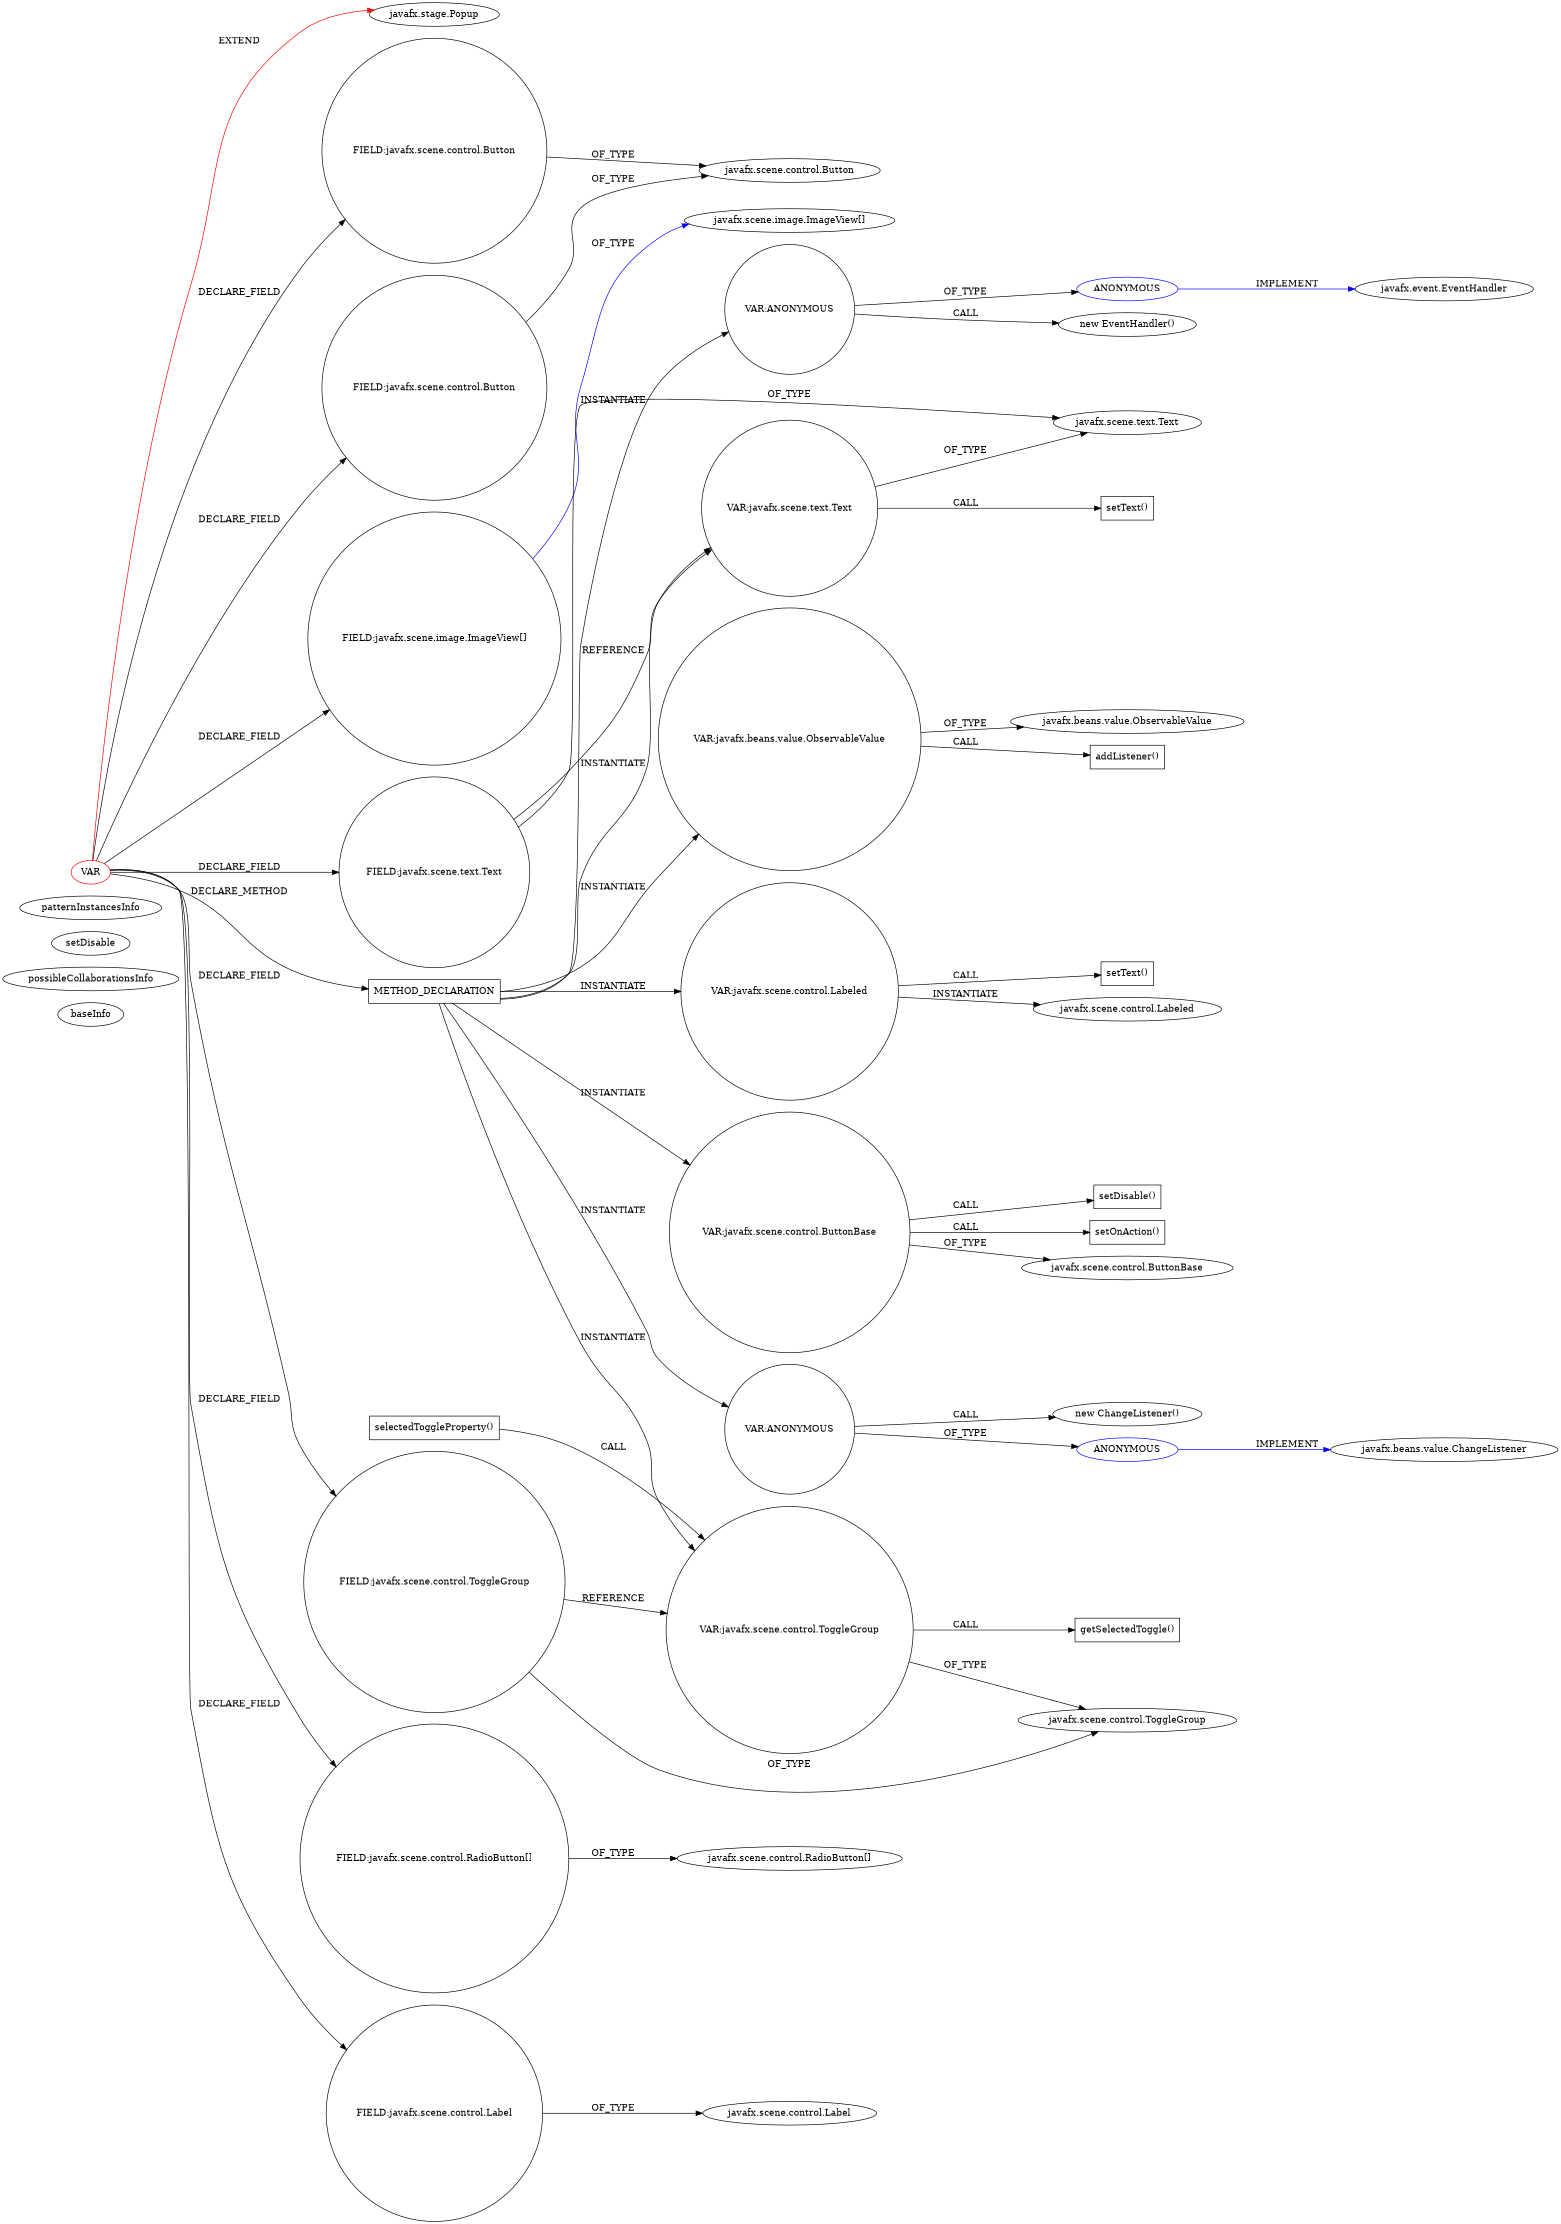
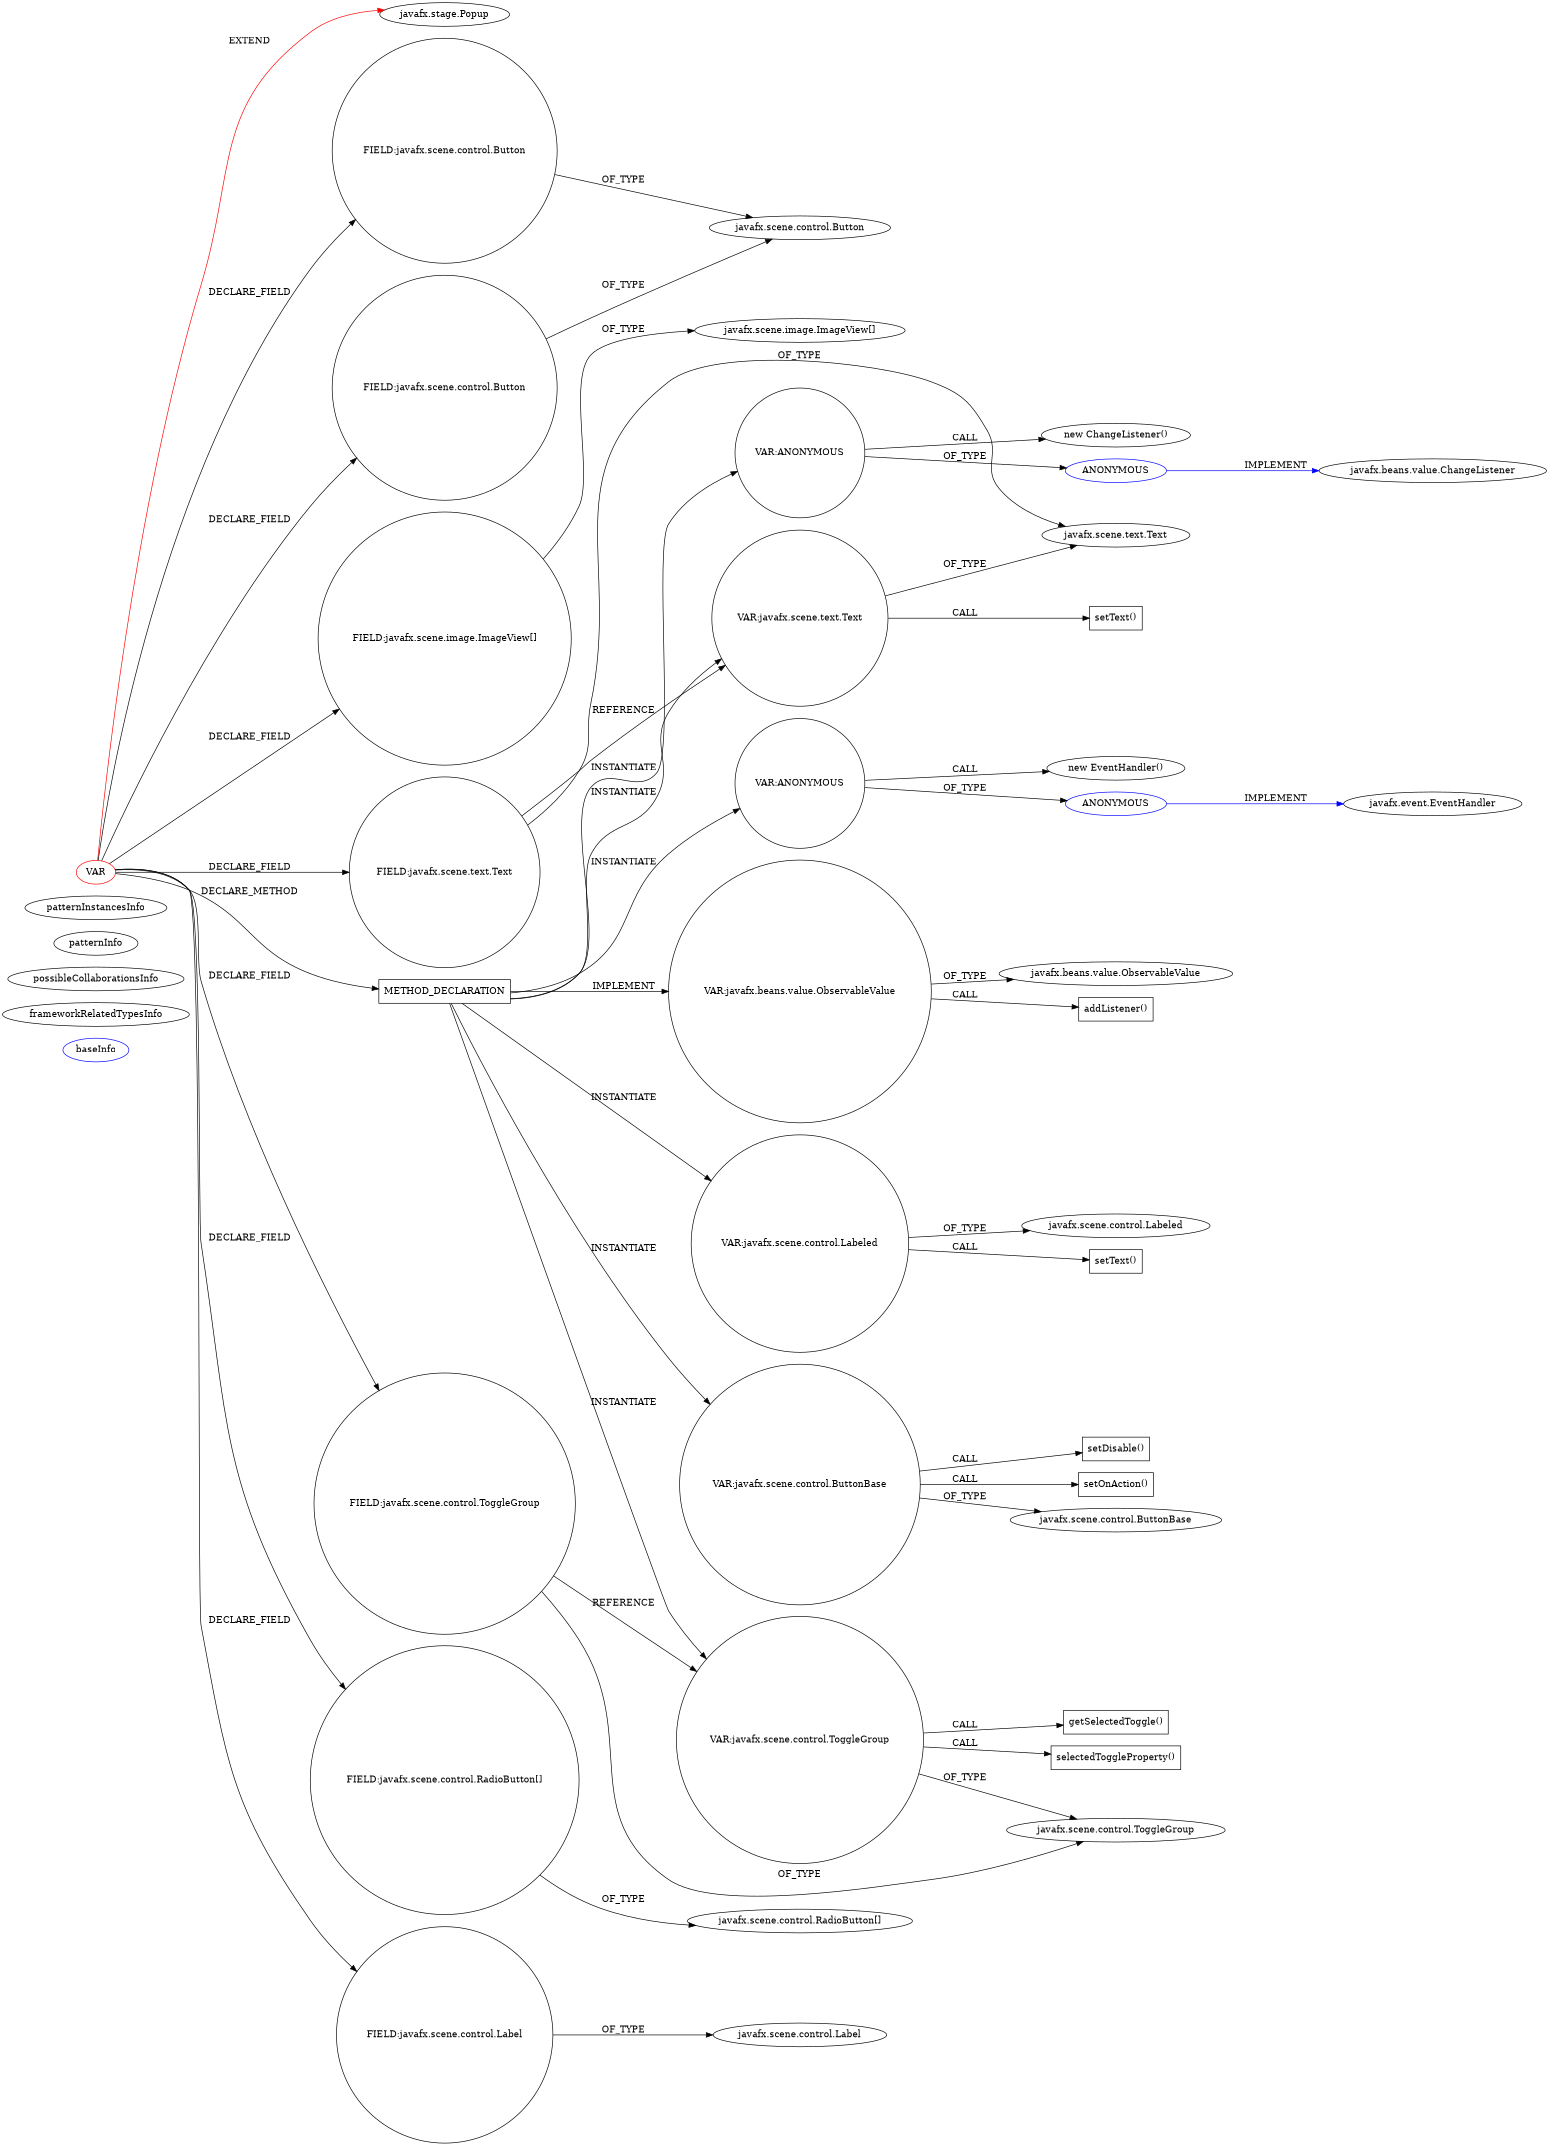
  digraph {
    rankdir=LR
    node [isFrameworkType=false vertexType=FRAMEWORK_CLASS_TYPE]
-   baseInfo [category=pattern graphId=2113 isAnonymous=false possibleRelation=true isFrameworkType="" vertexType=""]
+   baseInfo [category=pattern graphId=2113 isAnonymous=false possibleRelation=true color=blue isFrameworkType="" vertexType=""]
+   frameworkRelatedTypesInfo [0="javafx.stage.Popup" isFrameworkType="" vertexType=""]
    possibleCollaborationsInfo [0="2113~INSTANTIATION-CLIENT_METHOD_DECLARATION-~javafx.stage.Popup ~javafx.beans.value.ChangeListener ~false~true" 1="2113~INSTANTIATION-CLIENT_METHOD_DECLARATION-~javafx.stage.Popup ~javafx.event.EventHandler ~false~true" isFrameworkType="" vertexType=""]
-   patternInfo [frequency=2.0 patternRootClient=0 label=setDisable isFrameworkType="" vertexType=""]
+   patternInfo [frequency=2.0 patternRootClient=0 isFrameworkType="" vertexType=""]
    patternInstancesInfo [0="sushkrish-CityLife~/sushkrish-CityLife/CityLife-master/src/view/SelectHome.java~SelectHome~4329" 1="sushkrish-CityLife~/sushkrish-CityLife/CityLife-master/src/view/SelectWork.java~SelectWork~4347" isFrameworkType="" vertexType=""]
    n6 [label="javafx.stage.Popup"]
    n7 [color=red label=VAR vertexType=ROOT_CLIENT_CLASS_DECLARATION]
    n8 [label="FIELD:javafx.scene.control.Button" shape=circle vertexType=FIELD_DECLARATION]
    n9 [label="FIELD:javafx.scene.control.Button" shape=circle vertexType=FIELD_DECLARATION]
    n10 [label="FIELD:javafx.scene.image.ImageView[]" shape=circle vertexType=FIELD_DECLARATION]
    n11 [label=METHOD_DECLARATION shape=box vertexType=CLIENT_METHOD_DECLARATION]
    n12 [label="FIELD:javafx.scene.text.Text" shape=circle vertexType=FIELD_DECLARATION]
    n13 [label="FIELD:javafx.scene.control.RadioButton[]" shape=circle vertexType=FIELD_DECLARATION]
    n14 [label="FIELD:javafx.scene.control.Label" shape=circle vertexType=FIELD_DECLARATION]
    n15 [label="FIELD:javafx.scene.control.ToggleGroup" shape=circle vertexType=FIELD_DECLARATION]
    n16 [label="javafx.scene.control.Button"]
    n17 [label="javafx.scene.image.ImageView[]"]
    n18 [label="VAR:ANONYMOUS" shape=circle vertexType=VARIABLE_EXPRESION]
    n19 [label="VAR:ANONYMOUS" shape=circle vertexType=VARIABLE_EXPRESION]
    n20 [label="VAR:javafx.scene.text.Text" shape=circle vertexType=VARIABLE_EXPRESION]
    n21 [label="VAR:javafx.scene.control.ToggleGroup" shape=circle vertexType=VARIABLE_EXPRESION]
    n22 [label="VAR:javafx.scene.control.ButtonBase" shape=circle vertexType=VARIABLE_EXPRESION]
    n23 [label="VAR:javafx.beans.value.ObservableValue" shape=circle vertexType=VARIABLE_EXPRESION]
    n24 [label="VAR:javafx.scene.control.Labeled" shape=circle vertexType=VARIABLE_EXPRESION]
    n25 [label="javafx.scene.text.Text"]
    n26 [label="javafx.scene.control.RadioButton[]"]
    n27 [label="javafx.scene.control.Label"]
    n28 [label="javafx.scene.control.ToggleGroup"]
    n29 [color=blue label=ANONYMOUS vertexType=REFERENCE_ANONYMOUS_DECLARATION]
    n30 [label="new ChangeListener()" vertexType=CONSTRUCTOR_CALL]
    n31 [color=blue label=ANONYMOUS vertexType=REFERENCE_ANONYMOUS_DECLARATION]
    n32 [label="new EventHandler()" vertexType=CONSTRUCTOR_CALL]
    n33 [label="setText()" shape=box vertexType=INSIDE_CALL]
    n34 [label="getSelectedToggle()" shape=box vertexType=INSIDE_CALL]
    n35 [label="selectedToggleProperty()" shape=box vertexType=INSIDE_CALL]
    n36 [label="javafx.scene.control.ButtonBase"]
    n37 [label="setDisable()" shape=box vertexType=INSIDE_CALL]
    n38 [label="setOnAction()" shape=box vertexType=INSIDE_CALL]
    n39 [label="javafx.beans.value.ObservableValue" vertexType=FRAMEWORK_INTERFACE_TYPE]
    n40 [label="addListener()" shape=box vertexType=INSIDE_CALL]
    n41 [label="javafx.scene.control.Labeled"]
    n42 [label="setText()" shape=box vertexType=INSIDE_CALL]
    n43 [label="javafx.beans.value.ChangeListener" vertexType=FRAMEWORK_INTERFACE_TYPE]
    n44 [label="javafx.event.EventHandler" vertexType=FRAMEWORK_INTERFACE_TYPE]
    n7 -> n6 [color=red label=EXTEND]
    n7 -> n8 [label=DECLARE_FIELD]
    n7 -> n9 [label=DECLARE_FIELD]
    n7 -> n10 [label=DECLARE_FIELD]
    n7 -> n11 [label=DECLARE_METHOD]
    n7 -> n12 [label=DECLARE_FIELD]
    n7 -> n13 [label=DECLARE_FIELD]
    n7 -> n14 [label=DECLARE_FIELD]
    n7 -> n15 [label=DECLARE_FIELD]
    n8 -> n16 [label=OF_TYPE]
    n9 -> n16 [label=OF_TYPE]
-   n10 -> n17 [label=OF_TYPE color=blue]
+   n10 -> n17 [label=OF_TYPE]
    n11 -> n18 [label=INSTANTIATE]
    n11 -> n19 [label=INSTANTIATE]
    n11 -> n20 [label=INSTANTIATE]
    n11 -> n21 [label=INSTANTIATE]
    n11 -> n22 [label=INSTANTIATE]
-   n11 -> n23 [label=INSTANTIATE]
+   n11 -> n23 [label=IMPLEMENT]
    n11 -> n24 [label=INSTANTIATE]
    n12 -> n20 [label=REFERENCE]
    n12 -> n25 [label=OF_TYPE]
    n13 -> n26 [label=OF_TYPE]
    n14 -> n27 [label=OF_TYPE]
    n15 -> n21 [label=REFERENCE]
    n15 -> n28 [label=OF_TYPE]
    n18 -> n29 [label=OF_TYPE]
    n18 -> n30 [label=CALL]
    n19 -> n31 [label=OF_TYPE]
    n19 -> n32 [label=CALL]
    n20 -> n25 [label=OF_TYPE]
    n20 -> n33 [label=CALL]
    n21 -> n28 [label=OF_TYPE]
    n21 -> n34 [label=CALL]
-   n35 -> n21 [label=CALL]
+   n21 -> n35 [label=CALL]
    n22 -> n36 [label=OF_TYPE]
    n22 -> n37 [label=CALL]
    n22 -> n38 [label=CALL]
    n23 -> n39 [label=OF_TYPE]
    n23 -> n40 [label=CALL]
-   n24 -> n41 [label=INSTANTIATE]
+   n24 -> n41 [label=OF_TYPE]
    n24 -> n42 [label=CALL]
    n29 -> n43 [color=blue label=IMPLEMENT]
    n31 -> n44 [color=blue label=IMPLEMENT]
  }
